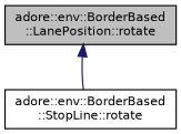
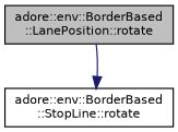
  digraph {
    rankdir=TB
    node [color=black fontname=Helvetica fontsize=10 shape=record style=filled]
    n1 [fillcolor=grey75 fontcolor=black height=0.2 label="adore::env::BorderBased\l::LanePosition::rotate" width=0.4]
    n2 [fillcolor=white height=0.2 label="adore::env::BorderBased\l::StopLine::rotate" width=0.4]
-   n1 -> n2 [color=midnightblue dir=back fontname=Helvetica fontsize=10 labelfontname=Helvetica labelfontsize=10 style=solid]
+   n2 -> n1 [color=midnightblue dir=back fontname=Helvetica fontsize=10 labelfontname=Helvetica labelfontsize=10 style=solid]
  }
